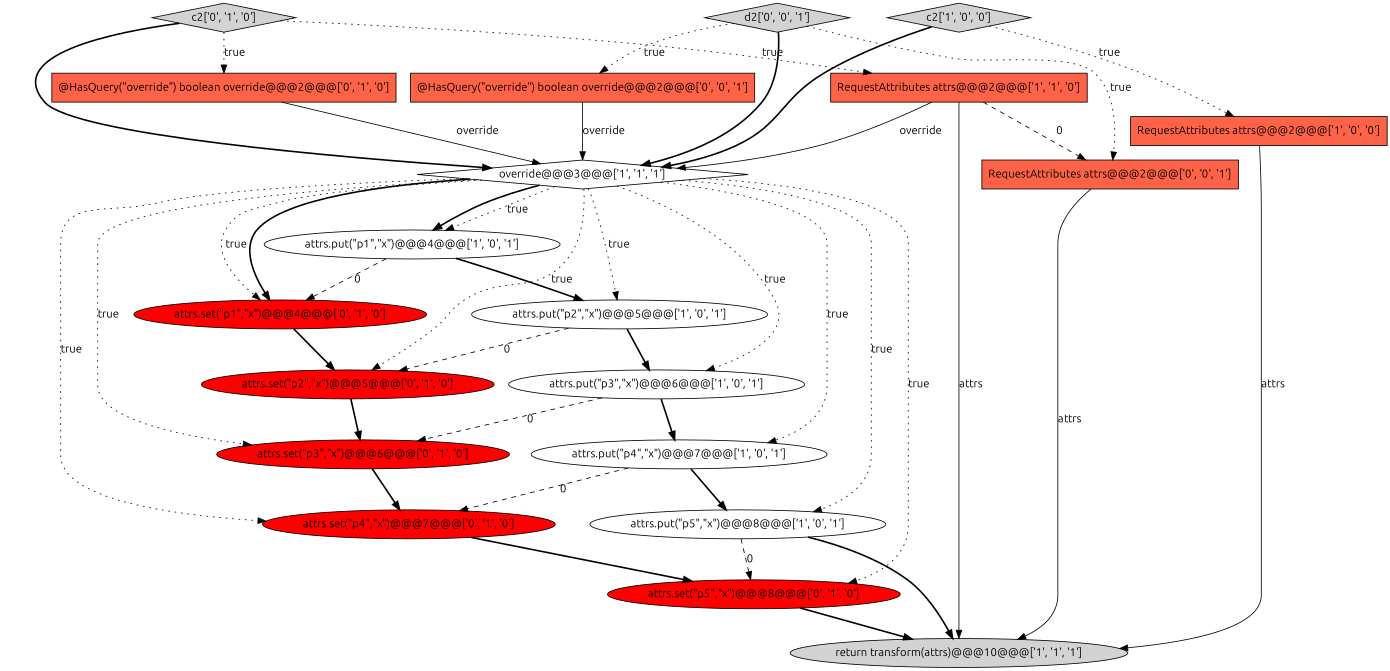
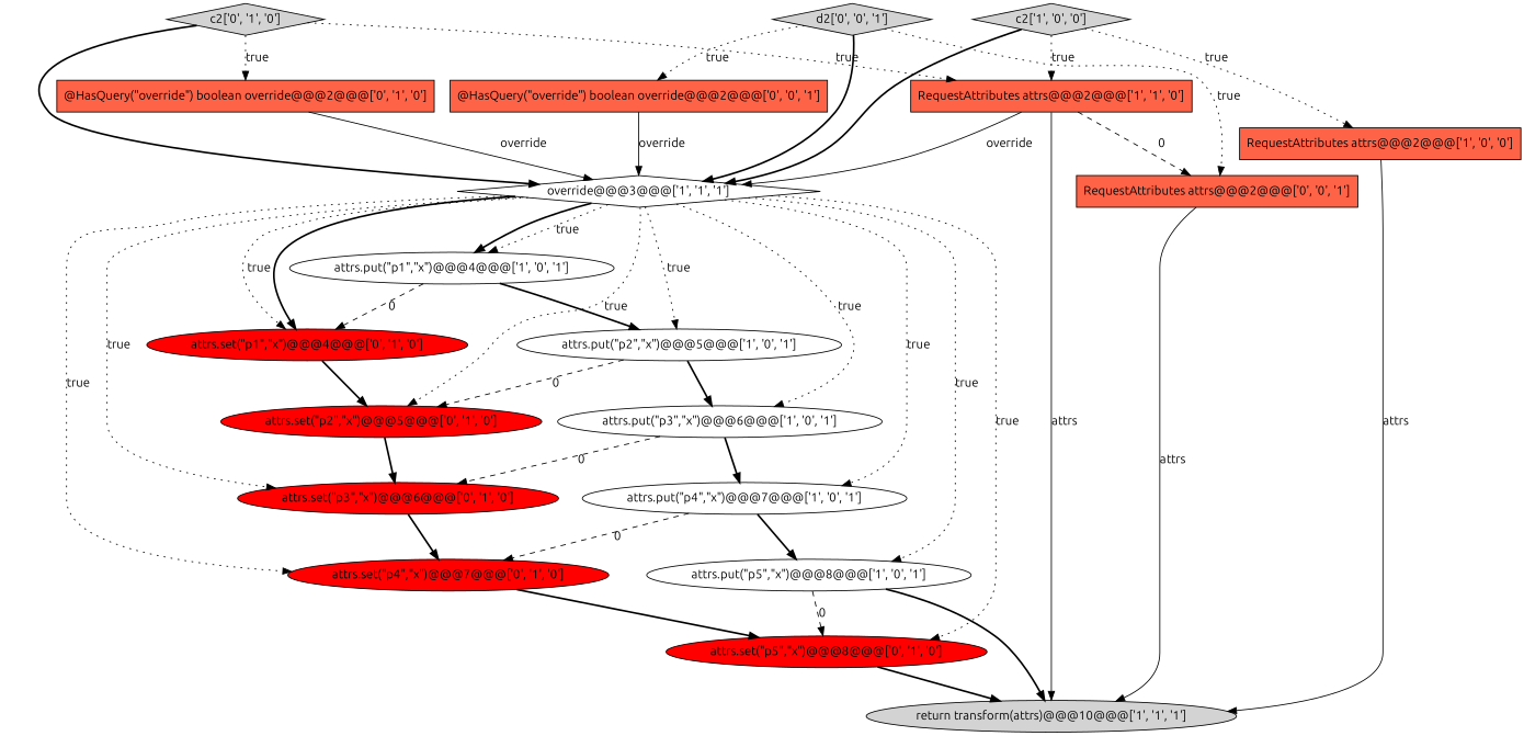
  digraph {
    fontname=Ubuntu
    node [fillcolor=white fontname=Ubuntu shape=ellipse style=filled]
    edge [fontname=Ubuntu style=dotted]
    n1 [label="override@@@3@@@['1', '1', '1']" shape=diamond]
    n2 [label="attrs.put(\"p5\",\"x\")@@@8@@@['1', '0', '1']"]
    n3 [fillcolor=red label="attrs.set(\"p1\",\"x\")@@@4@@@['0', '1', '0']"]
    n4 [fillcolor=red label="attrs.set(\"p2\",\"x\")@@@5@@@['0', '1', '0']"]
    n5 [label="attrs.put(\"p1\",\"x\")@@@4@@@['1', '0', '1']"]
    n6 [fillcolor=red label="attrs.set(\"p3\",\"x\")@@@6@@@['0', '1', '0']"]
    n7 [label="attrs.put(\"p4\",\"x\")@@@7@@@['1', '0', '1']"]
    n8 [fillcolor=red label="attrs.set(\"p4\",\"x\")@@@7@@@['0', '1', '0']"]
    n9 [fillcolor=red label="attrs.set(\"p5\",\"x\")@@@8@@@['0', '1', '0']"]
    n10 [label="attrs.put(\"p3\",\"x\")@@@6@@@['1', '0', '1']"]
    n11 [label="attrs.put(\"p2\",\"x\")@@@5@@@['1', '0', '1']"]
    n12 [fillcolor=lightgray label="return transform(attrs)@@@10@@@['1', '1', '1']"]
    n13 [fillcolor=lightgray label="c2['0', '1', '0']" shape=diamond]
    n14 [fillcolor=tomato label="RequestAttributes attrs@@@2@@@['1', '1', '0']" shape=box]
    n15 [fillcolor=tomato label="@HasQuery(\"override\") boolean override@@@2@@@['0', '1', '0']" shape=box]
    n16 [fillcolor=tomato label="RequestAttributes attrs@@@2@@@['0', '0', '1']" shape=box]
    n17 [fillcolor=tomato label="@HasQuery(\"override\") boolean override@@@2@@@['0', '0', '1']" shape=box]
    n18 [fillcolor=lightgray label="c2['1', '0', '0']" shape=diamond]
    n19 [fillcolor=tomato label="RequestAttributes attrs@@@2@@@['1', '0', '0']" shape=box]
    n20 [fillcolor=lightgray label="d2['0', '0', '1']" shape=diamond]
    n1 -> n2 [label=true]
    n1 -> n3 [style=bold]
    n1 -> n3 [label=true]
    n1 -> n4 [label=true]
    n1 -> n5 [label=true]
    n1 -> n5 [style=bold]
    n1 -> n6 [label=true]
    n1 -> n7 [label=true]
    n1 -> n8 [label=true]
    n1 -> n9 [label=true]
    n1 -> n10 [label=true]
    n1 -> n11 [label=true]
    n2 -> n9 [label=0 style=dashed]
    n2 -> n12 [style=bold]
    n3 -> n4 [style=bold]
    n4 -> n6 [style=bold]
    n5 -> n3 [label=0 style=dashed]
    n5 -> n11 [style=bold]
    n6 -> n8 [style=bold]
    n7 -> n2 [style=bold]
    n7 -> n8 [label=0 style=dashed]
    n8 -> n9 [style=bold]
    n9 -> n12 [style=bold]
    n10 -> n6 [label=0 style=dashed]
    n10 -> n7 [style=bold]
    n11 -> n4 [label=0 style=dashed]
    n11 -> n10 [style=bold]
    n13 -> n1 [style=bold]
    n13 -> n14 [label=true]
    n13 -> n15 [label=true]
    n14 -> n1 [label=override style=solid]
    n14 -> n12 [label=attrs style=solid]
    n14 -> n16 [label=0 style=dashed]
    n15 -> n1 [label=override style=solid]
    n16 -> n12 [label=attrs style=solid]
    n17 -> n1 [label=override style=solid]
    n18 -> n1 [style=bold]
+   n18 -> n14 [label=true]
    n18 -> n19 [label=true]
    n19 -> n12 [label=attrs style=solid]
    n20 -> n1 [style=bold]
    n20 -> n16 [label=true]
    n20 -> n17 [label=true]
  }
